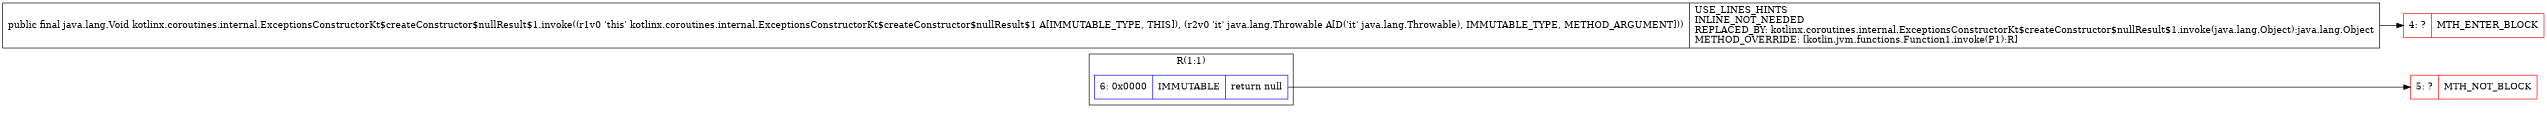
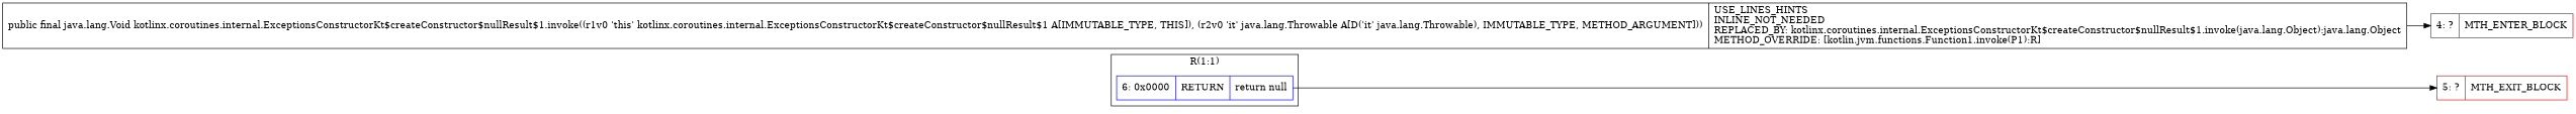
  digraph {
    rankdir=LR
    node [color=red shape=record]
-   n1 [color=blue label="{6\:\ 0x0000|IMMUTABLE\l|return null\l}"]
-   n2 [label="{5\:\ ?|MTH_NOT_BLOCK\l}"]
+   n1 [color=blue label="{6\:\ 0x0000|RETURN\l|return null\l}"]
+   n2 [label="{5\:\ ?|MTH_EXIT_BLOCK\l}"]
    n3 [label="{4\:\ ?|MTH_ENTER_BLOCK\l}"]
    n4 [label="{public final java.lang.Void kotlinx.coroutines.internal.ExceptionsConstructorKt$createConstructor$nullResult$1.invoke((r1v0 'this' kotlinx.coroutines.internal.ExceptionsConstructorKt$createConstructor$nullResult$1 A[IMMUTABLE_TYPE, THIS]), (r2v0 'it' java.lang.Throwable A[D('it' java.lang.Throwable), IMMUTABLE_TYPE, METHOD_ARGUMENT]))  | USE_LINES_HINTS\lINLINE_NOT_NEEDED\lREPLACED_BY: kotlinx.coroutines.internal.ExceptionsConstructorKt$createConstructor$nullResult$1.invoke(java.lang.Object):java.lang.Object\lMETHOD_OVERRIDE: [kotlin.jvm.functions.Function1.invoke(P1):R]\l}" color=""]
    subgraph cluster_1 {
      label="R(1:1)"
      n1
    }
    n1 -> n2
    n4 -> n3
  }
